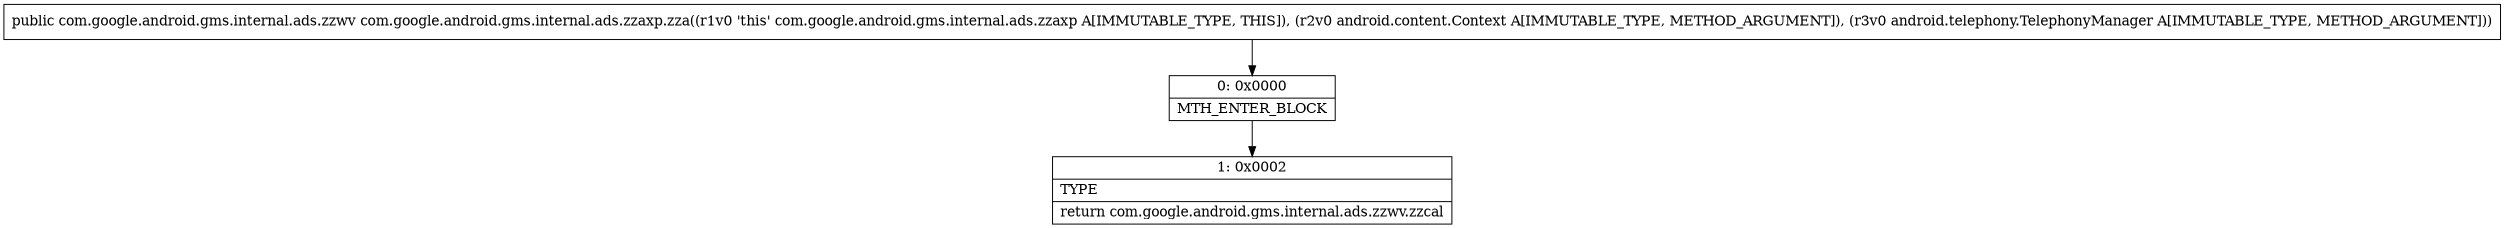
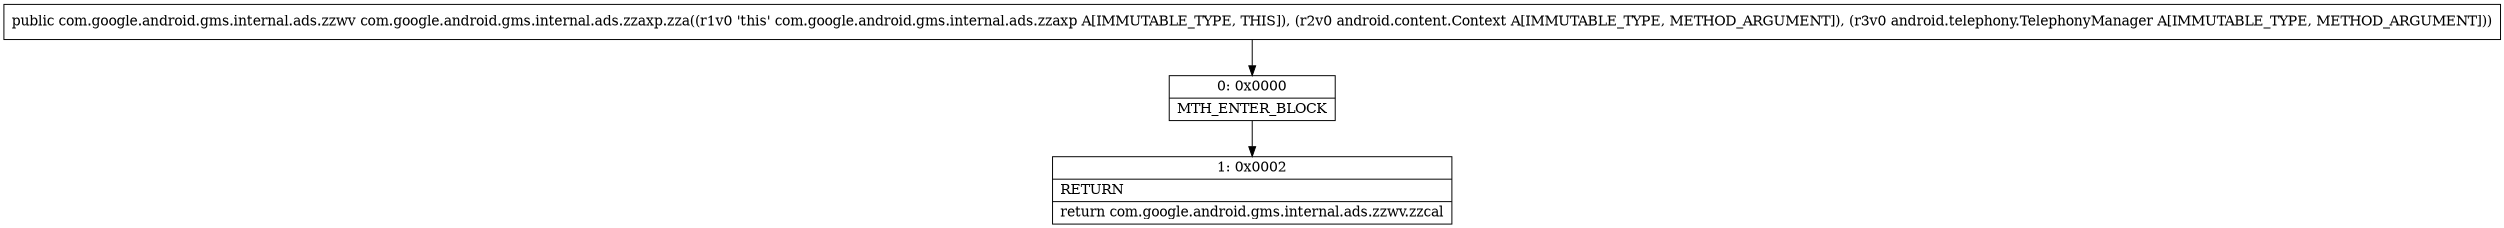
  digraph {
    node [shape=record]
    n1 [label="{0\:\ 0x0000|MTH_ENTER_BLOCK\l}"]
-   n2 [label="{1\:\ 0x0002|TYPE\l|return com.google.android.gms.internal.ads.zzwv.zzcal\l}"]
+   n2 [label="{1\:\ 0x0002|RETURN\l|return com.google.android.gms.internal.ads.zzwv.zzcal\l}"]
    n3 [label="{public com.google.android.gms.internal.ads.zzwv com.google.android.gms.internal.ads.zzaxp.zza((r1v0 'this' com.google.android.gms.internal.ads.zzaxp A[IMMUTABLE_TYPE, THIS]), (r2v0 android.content.Context A[IMMUTABLE_TYPE, METHOD_ARGUMENT]), (r3v0 android.telephony.TelephonyManager A[IMMUTABLE_TYPE, METHOD_ARGUMENT])) }"]
    n1 -> n2
    n3 -> n1
  }
